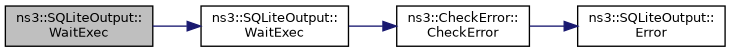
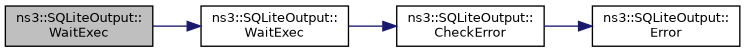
  digraph {
    rankdir=LR
    node [color=black fillcolor=white fontname=Helvetica fontsize=10 shape=record style=filled]
    edge [color=midnightblue fontname=Helvetica fontsize=10 labelfontname=Helvetica labelfontsize=10 style=solid]
    n1 [fillcolor=grey75 fontcolor=black height=0.2 label="ns3::SQLiteOutput::\lWaitExec" width=0.4]
    n2 [height=0.2 label="ns3::SQLiteOutput::\lWaitExec" width=0.4]
-   n3 [height=0.2 label="ns3::CheckError::\lCheckError" width=0.4]
+   n3 [height=0.2 label="ns3::SQLiteOutput::\lCheckError" width=0.4]
    n4 [height=0.2 label="ns3::SQLiteOutput::\lError" width=0.4]
    n1 -> n2
    n2 -> n3
    n3 -> n4
  }
